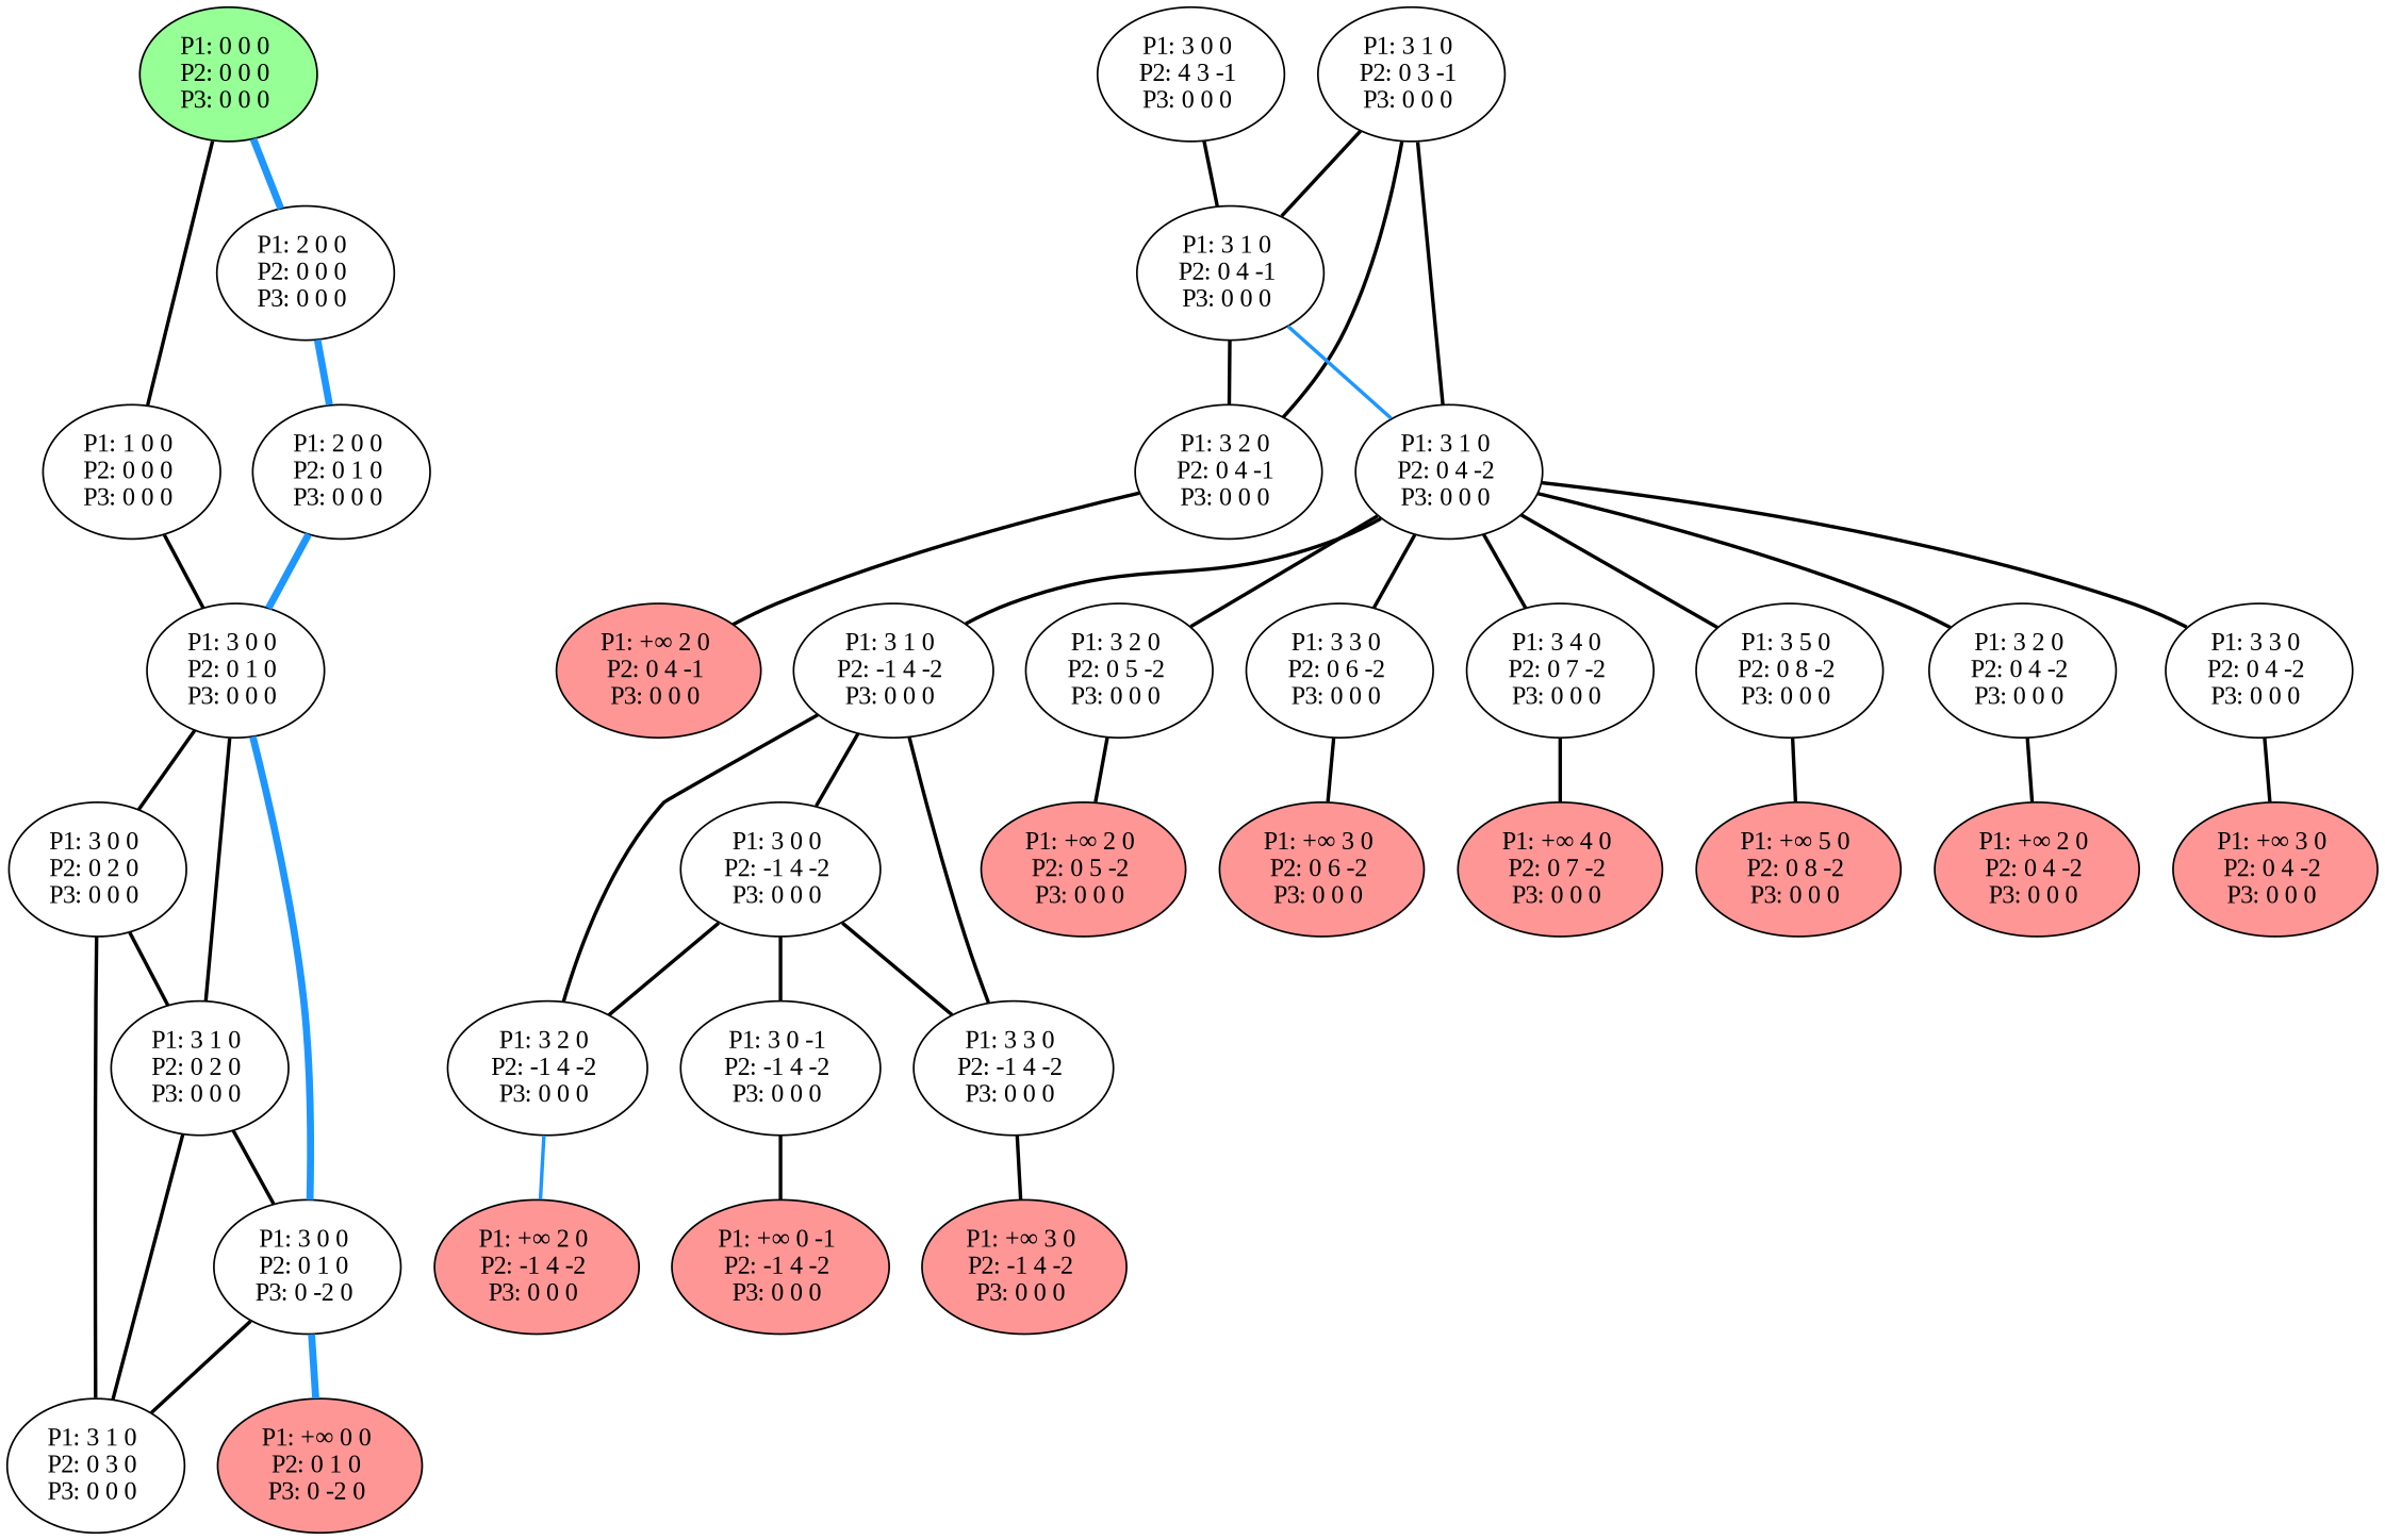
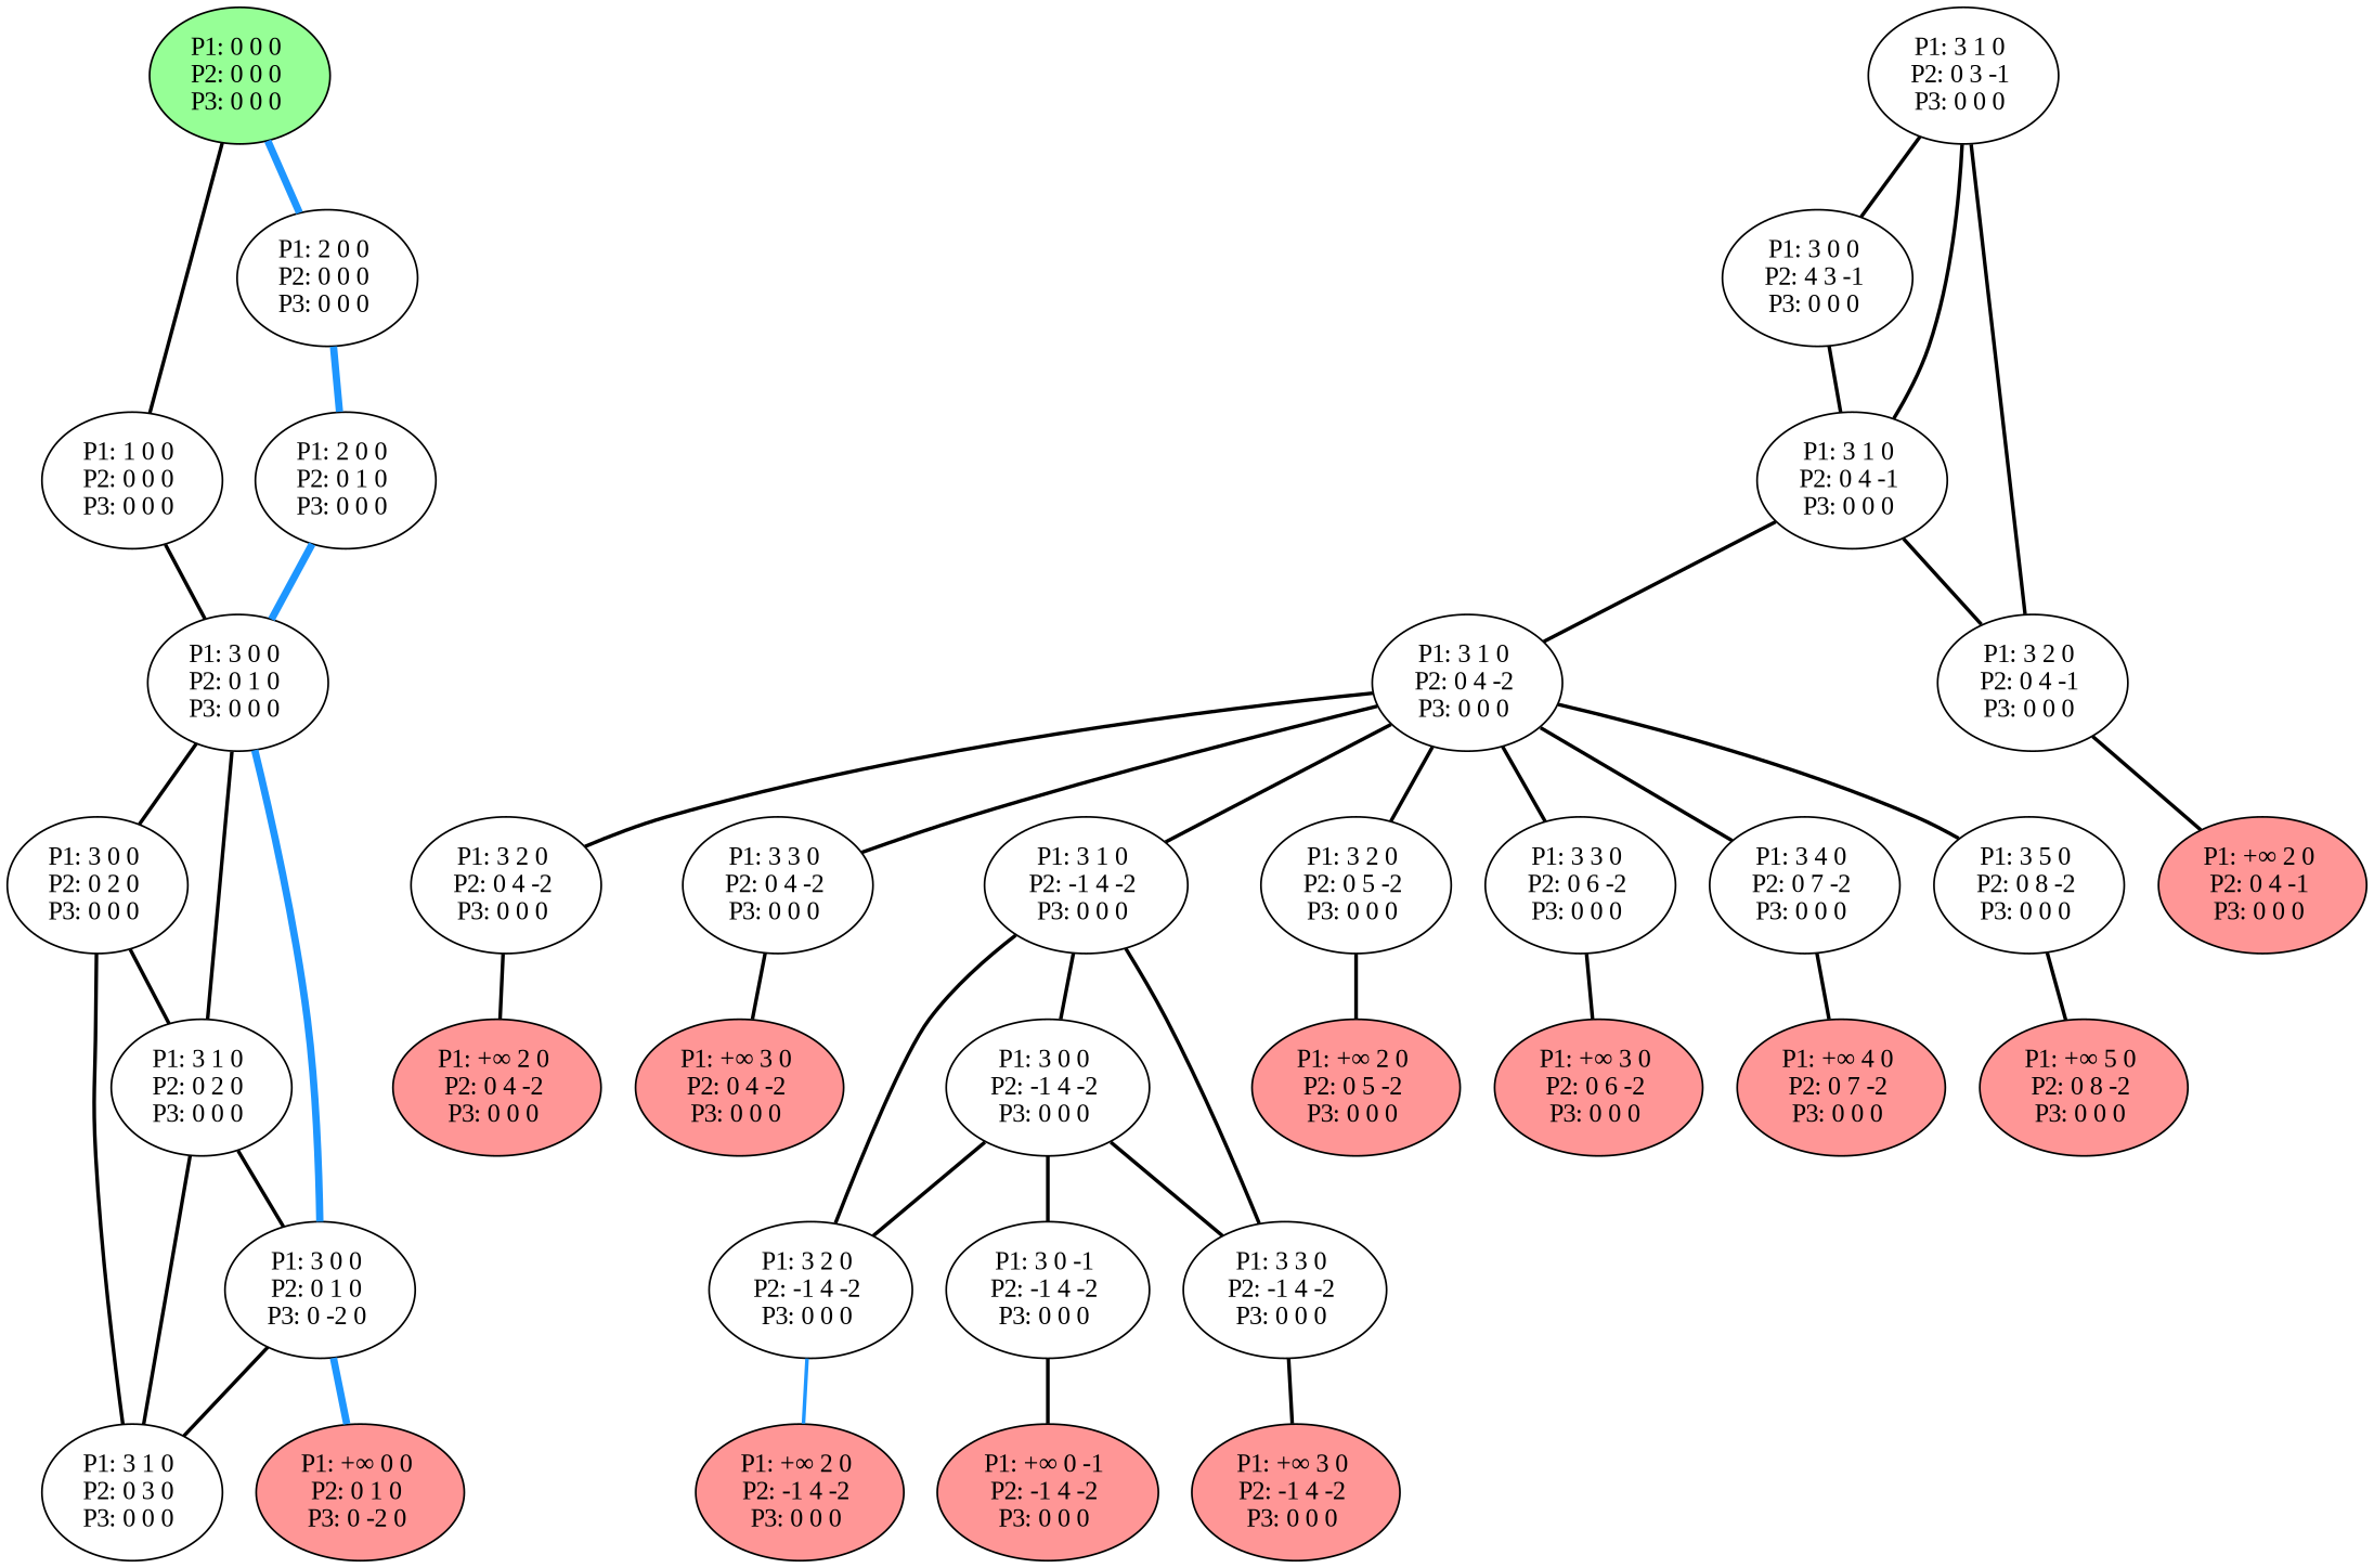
  graph {
    color=black
    fontname="Liberation Serif"
    node [fontname="Liberation Serif"]
    edge [color=black fontname="Liberation Serif" style=bold]
    n1 [fillcolor="#96FF96" label="P1: 0 0 0 \nP2: 0 0 0 \nP3: 0 0 0 \n" style=filled]
    n2 [label="P1: 1 0 0 \nP2: 0 0 0 \nP3: 0 0 0 \n"]
    n3 [label="P1: 2 0 0 \nP2: 0 0 0 \nP3: 0 0 0 \n"]
    n4 [label="P1: 3 0 0 \nP2: 0 1 0 \nP3: 0 0 0 \n"]
    n5 [label="P1: 2 0 0 \nP2: 0 1 0 \nP3: 0 0 0 \n"]
    n6 [label="P1: 3 0 0 \nP2: 0 2 0 \nP3: 0 0 0 \n"]
    n7 [label="P1: 3 1 0 \nP2: 0 2 0 \nP3: 0 0 0 \n"]
    n8 [label="P1: 3 0 0 \nP2: 0 1 0 \nP3: 0 -2 0 \n"]
    n9 [label="P1: 3 1 0 \nP2: 0 3 0 \nP3: 0 0 0 \n"]
    n10 [fillcolor="#FF9696" label="P1: +∞ 0 0 \nP2: 0 1 0 \nP3: 0 -2 0 \n" style=filled]
    n11 [label="P1: 3 1 0 \nP2: 0 3 -1 \nP3: 0 0 0 \n"]
    n12 [label="P1: 3 0 0 \nP2: 4 3 -1 \nP3: 0 0 0 \n"]
    n13 [label="P1: 3 1 0 \nP2: 0 4 -1 \nP3: 0 0 0 \n"]
    n14 [label="P1: 3 2 0 \nP2: 0 4 -1 \nP3: 0 0 0 \n"]
    n15 [label="P1: 3 1 0 \nP2: 0 4 -2 \nP3: 0 0 0 \n"]
    n16 [fillcolor="#FF9696" label="P1: +∞ 2 0 \nP2: 0 4 -1 \nP3: 0 0 0 \n" style=filled]
    n17 [label="P1: 3 2 0 \nP2: 0 4 -2 \nP3: 0 0 0 \n"]
    n18 [label="P1: 3 3 0 \nP2: 0 4 -2 \nP3: 0 0 0 \n"]
    n19 [label="P1: 3 1 0 \nP2: -1 4 -2 \nP3: 0 0 0 \n"]
    n20 [label="P1: 3 2 0 \nP2: 0 5 -2 \nP3: 0 0 0 \n"]
    n21 [label="P1: 3 3 0 \nP2: 0 6 -2 \nP3: 0 0 0 \n"]
    n22 [label="P1: 3 4 0 \nP2: 0 7 -2 \nP3: 0 0 0 \n"]
    n23 [label="P1: 3 5 0 \nP2: 0 8 -2 \nP3: 0 0 0 \n"]
    n24 [fillcolor="#FF9696" label="P1: +∞ 2 0 \nP2: 0 4 -2 \nP3: 0 0 0 \n" style=filled]
    n25 [fillcolor="#FF9696" label="P1: +∞ 3 0 \nP2: 0 4 -2 \nP3: 0 0 0 \n" style=filled]
    n26 [label="P1: 3 0 0 \nP2: -1 4 -2 \nP3: 0 0 0 \n"]
    n27 [label="P1: 3 2 0 \nP2: -1 4 -2 \nP3: 0 0 0 \n"]
    n28 [label="P1: 3 3 0 \nP2: -1 4 -2 \nP3: 0 0 0 \n"]
    n29 [fillcolor="#FF9696" label="P1: +∞ 2 0 \nP2: 0 5 -2 \nP3: 0 0 0 \n" style=filled]
    n30 [fillcolor="#FF9696" label="P1: +∞ 3 0 \nP2: 0 6 -2 \nP3: 0 0 0 \n" style=filled]
    n31 [fillcolor="#FF9696" label="P1: +∞ 4 0 \nP2: 0 7 -2 \nP3: 0 0 0 \n" style=filled]
    n32 [fillcolor="#FF9696" label="P1: +∞ 5 0 \nP2: 0 8 -2 \nP3: 0 0 0 \n" style=filled]
    n33 [label="P1: 3 0 -1 \nP2: -1 4 -2 \nP3: 0 0 0 \n"]
    n34 [fillcolor="#FF9696" label="P1: +∞ 2 0 \nP2: -1 4 -2 \nP3: 0 0 0 \n" style=filled]
    n35 [fillcolor="#FF9696" label="P1: +∞ 3 0 \nP2: -1 4 -2 \nP3: 0 0 0 \n" style=filled]
    n36 [fillcolor="#FF9696" label="P1: +∞ 0 -1 \nP2: -1 4 -2 \nP3: 0 0 0 \n" style=filled]
    n1 -- n2
    n1 -- n3 [color="#1E96FF" penwidth=4.0]
    n2 -- n4
    n3 -- n5 [color="#1E96FF" penwidth=4.0]
    n4 -- n6
    n4 -- n7
    n4 -- n8 [color="#1E96FF" penwidth=4.0]
    n5 -- n4 [color="#1E96FF" penwidth=4.0]
    n6 -- n7
    n6 -- n9
    n7 -- n8
    n7 -- n9
    n8 -- n9
    n8 -- n10 [color="#1E96FF" penwidth=4.0]
-   n11 -- n15
+   n11 -- n12
    n11 -- n13
    n11 -- n14
    n12 -- n13
    n13 -- n14
-   n13 -- n15 [color="#1E96FF"]
+   n13 -- n15
    n14 -- n16
    n15 -- n17
    n15 -- n18
    n15 -- n19
    n15 -- n20
    n15 -- n21
    n15 -- n22
    n15 -- n23
    n17 -- n24
    n18 -- n25
    n19 -- n26
    n19 -- n27
    n19 -- n28
    n20 -- n29
    n21 -- n30
    n22 -- n31
    n23 -- n32
    n26 -- n27
    n26 -- n28
    n26 -- n33
    n27 -- n34 [color="#1E96FF"]
    n28 -- n35
    n33 -- n36
  }
